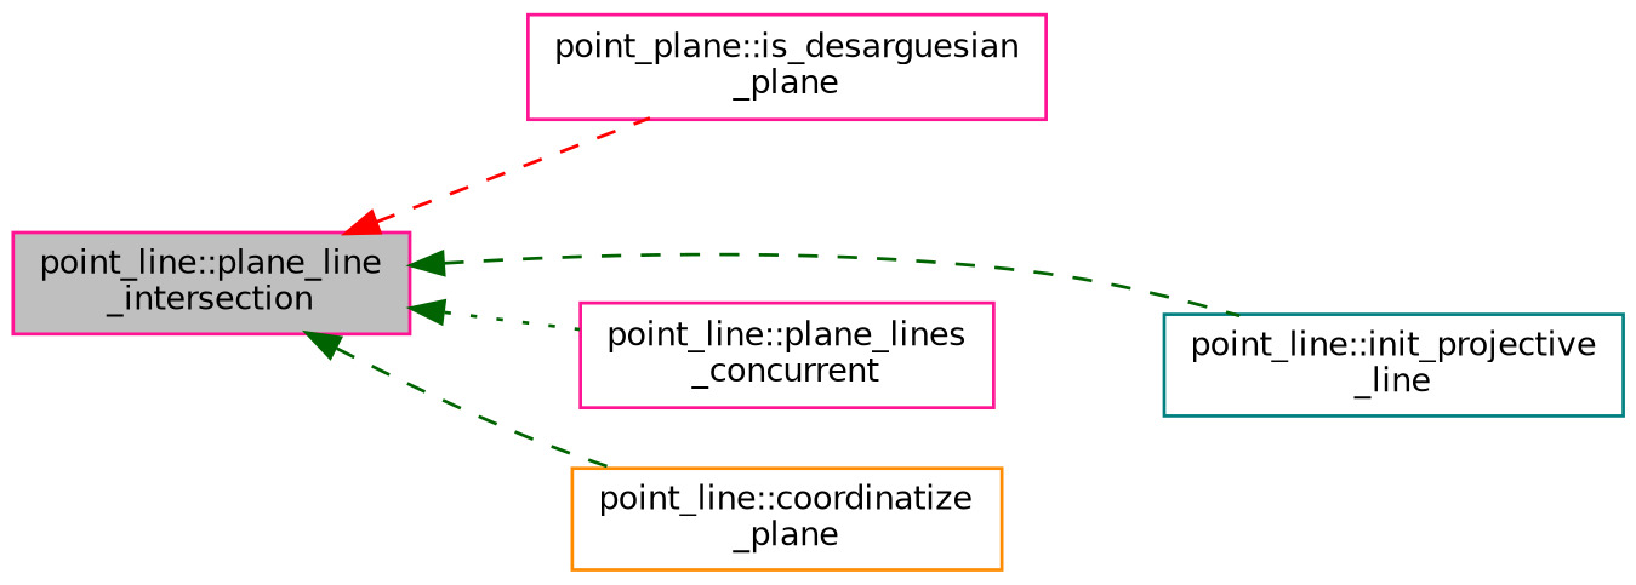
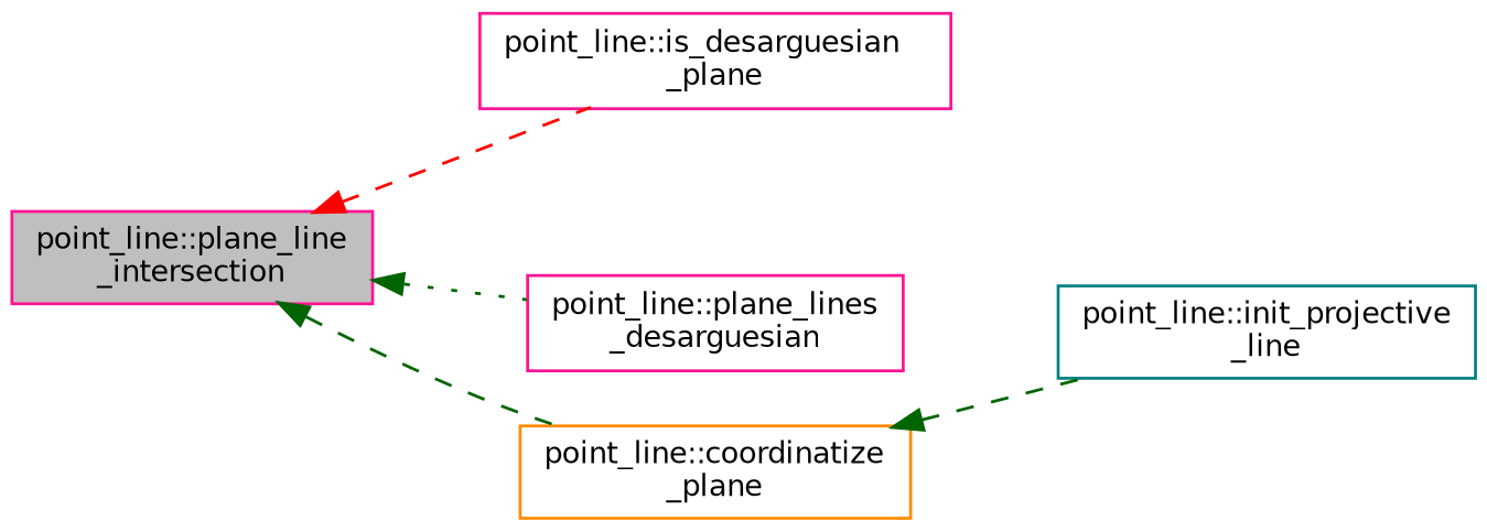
  digraph {
    rankdir=LR
    node [color=deeppink fillcolor=white fontname=Helvetica fontsize=10 shape=record style=filled]
    edge [color=darkgreen dir=back fontname=Helvetica fontsize=10 labelfontname=Helvetica labelfontsize=10 style=dashed]
    n1 [fillcolor=grey75 fontcolor=black height=0.2 label="point_line::plane_line\l_intersection" width=0.4]
-   n2 [height=0.2 label="point_plane::is_desarguesian\l_plane" width=0.4]
+   n2 [height=0.2 label="point_line::is_desarguesian\l_plane" width=0.4]
    n3 [color=teal height=0.2 label="point_line::init_projective\l_line" width=0.4]
-   n4 [height=0.2 label="point_line::plane_lines\l_concurrent" width=0.4]
+   n4 [height=0.2 label="point_line::plane_lines\l_desarguesian" width=0.4]
    n5 [color=darkorange height=0.2 label="point_line::coordinatize\l_plane" width=0.4]
    n1 -> n2 [color=red]
-   n1 -> n3
+   n5 -> n3
    n1 -> n4 [style=dotted]
    n1 -> n5
  }
